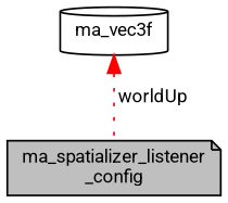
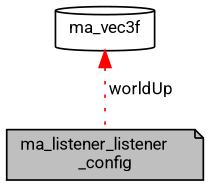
  digraph {
    fontname=Roboto
    node [color=black fontname=Roboto fontsize=10 style=filled]
-   n1 [fillcolor=grey75 fontcolor=black height=0.2 label="ma_spatializer_listener\l_config" shape=note width=0.4]
+   n1 [fillcolor=grey75 fontcolor=black height=0.2 label="ma_listener_listener\l_config" shape=note width=0.4]
    n2 [fillcolor=white height=0.2 label=ma_vec3f shape=cylinder width=0.4]
    n2 -> n1 [color=red dir=back fontname=Roboto fontsize=10 label=" worldUp" labelfontname=Helvetica labelfontsize=10 style=dotted]
  }
